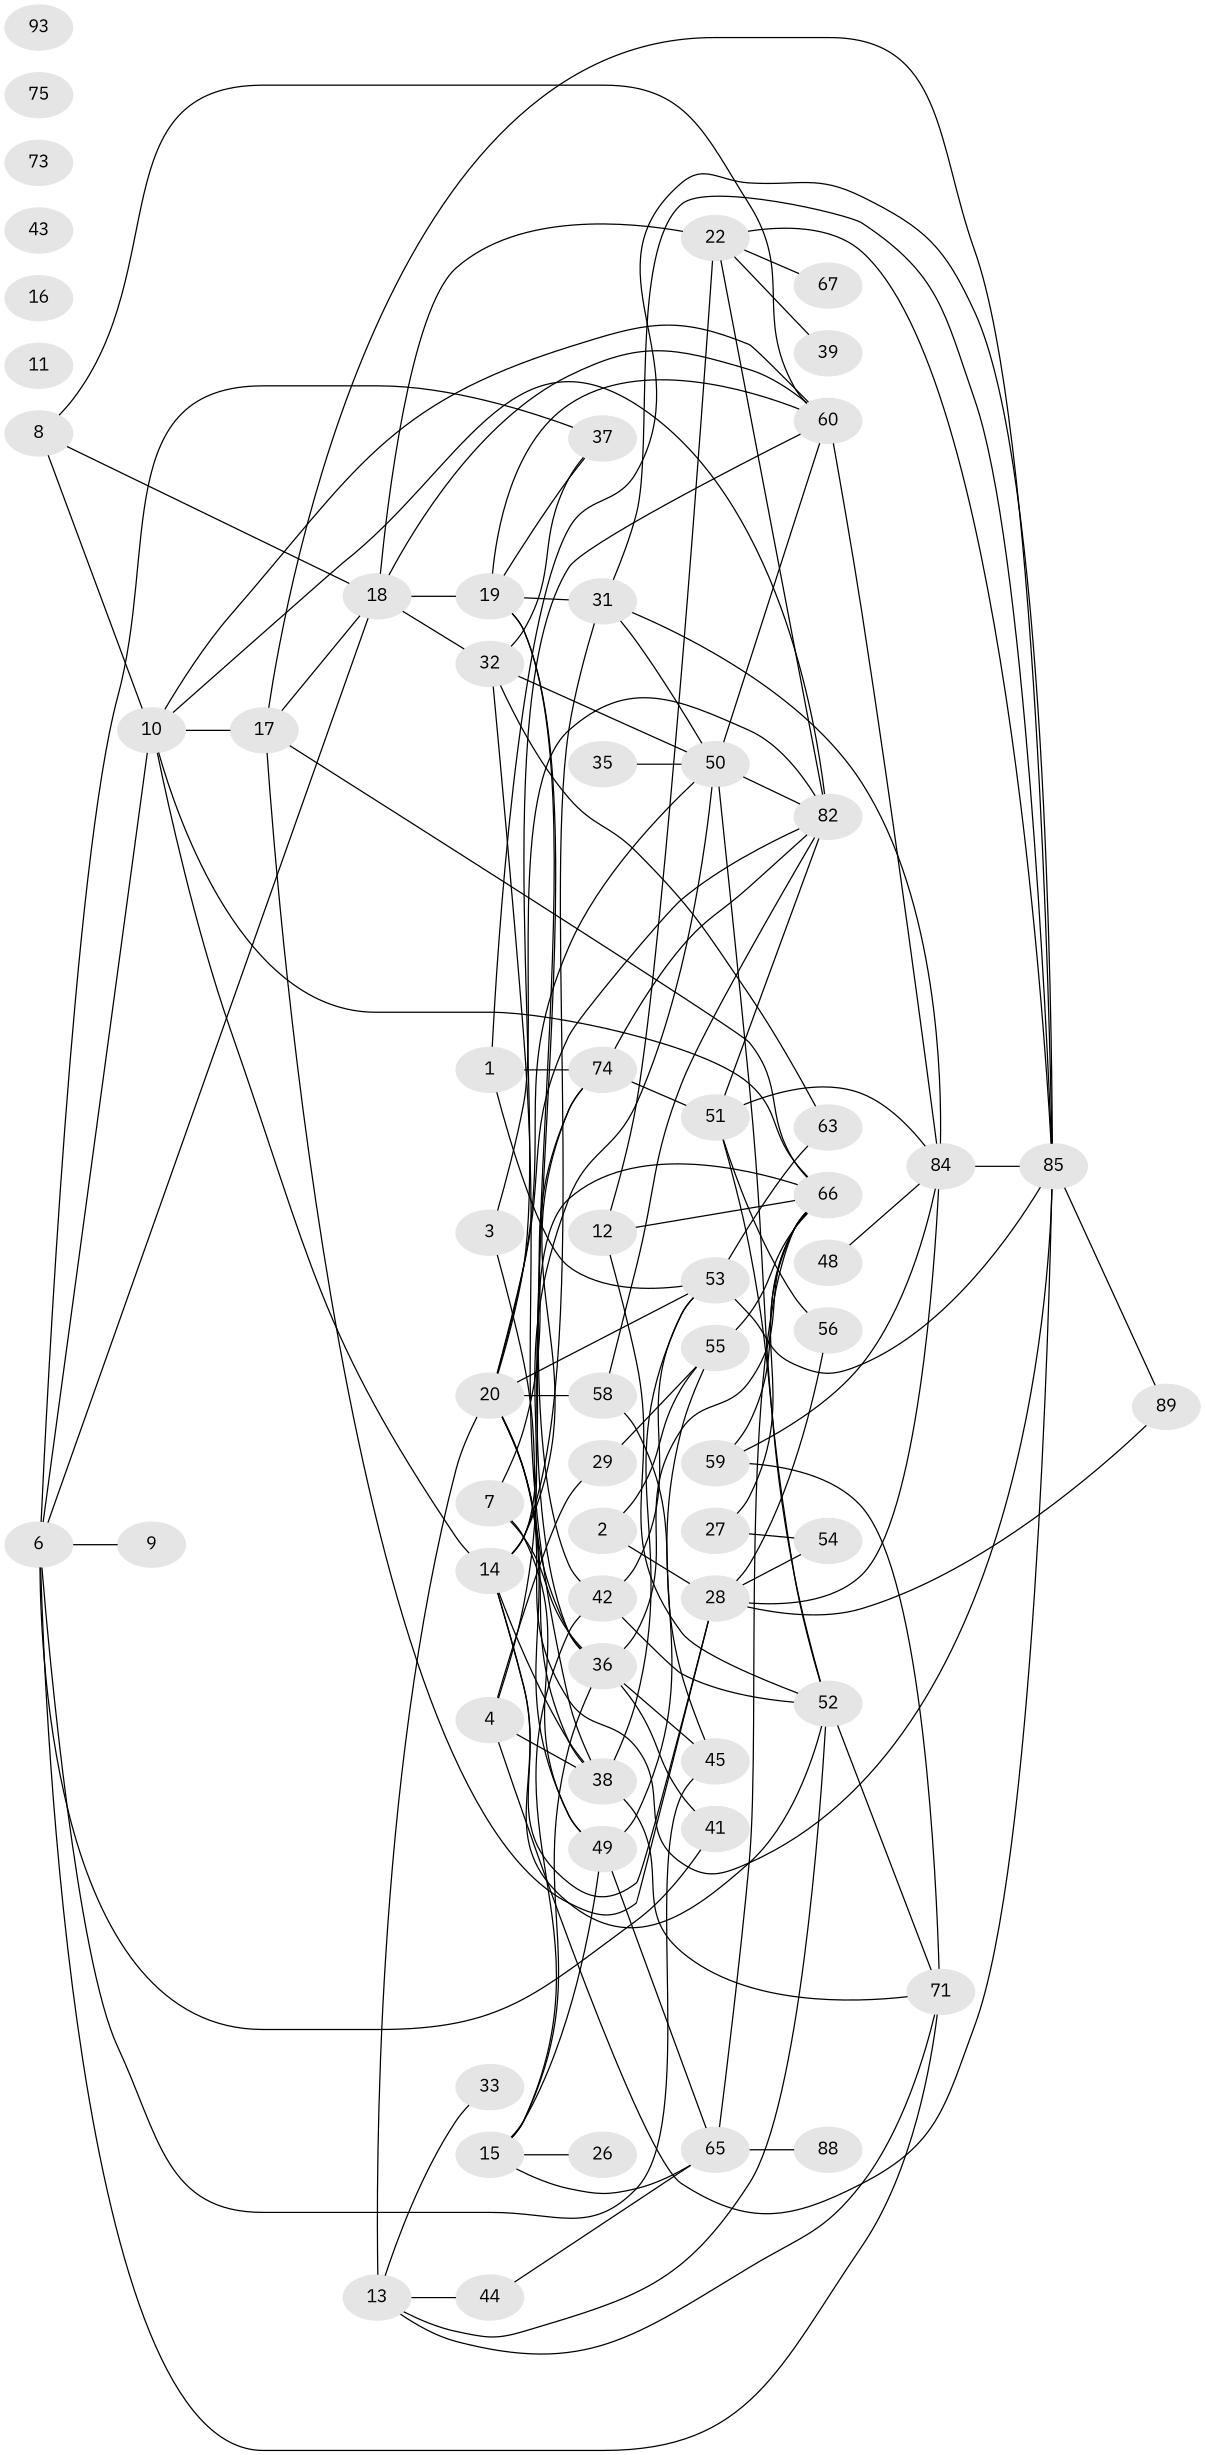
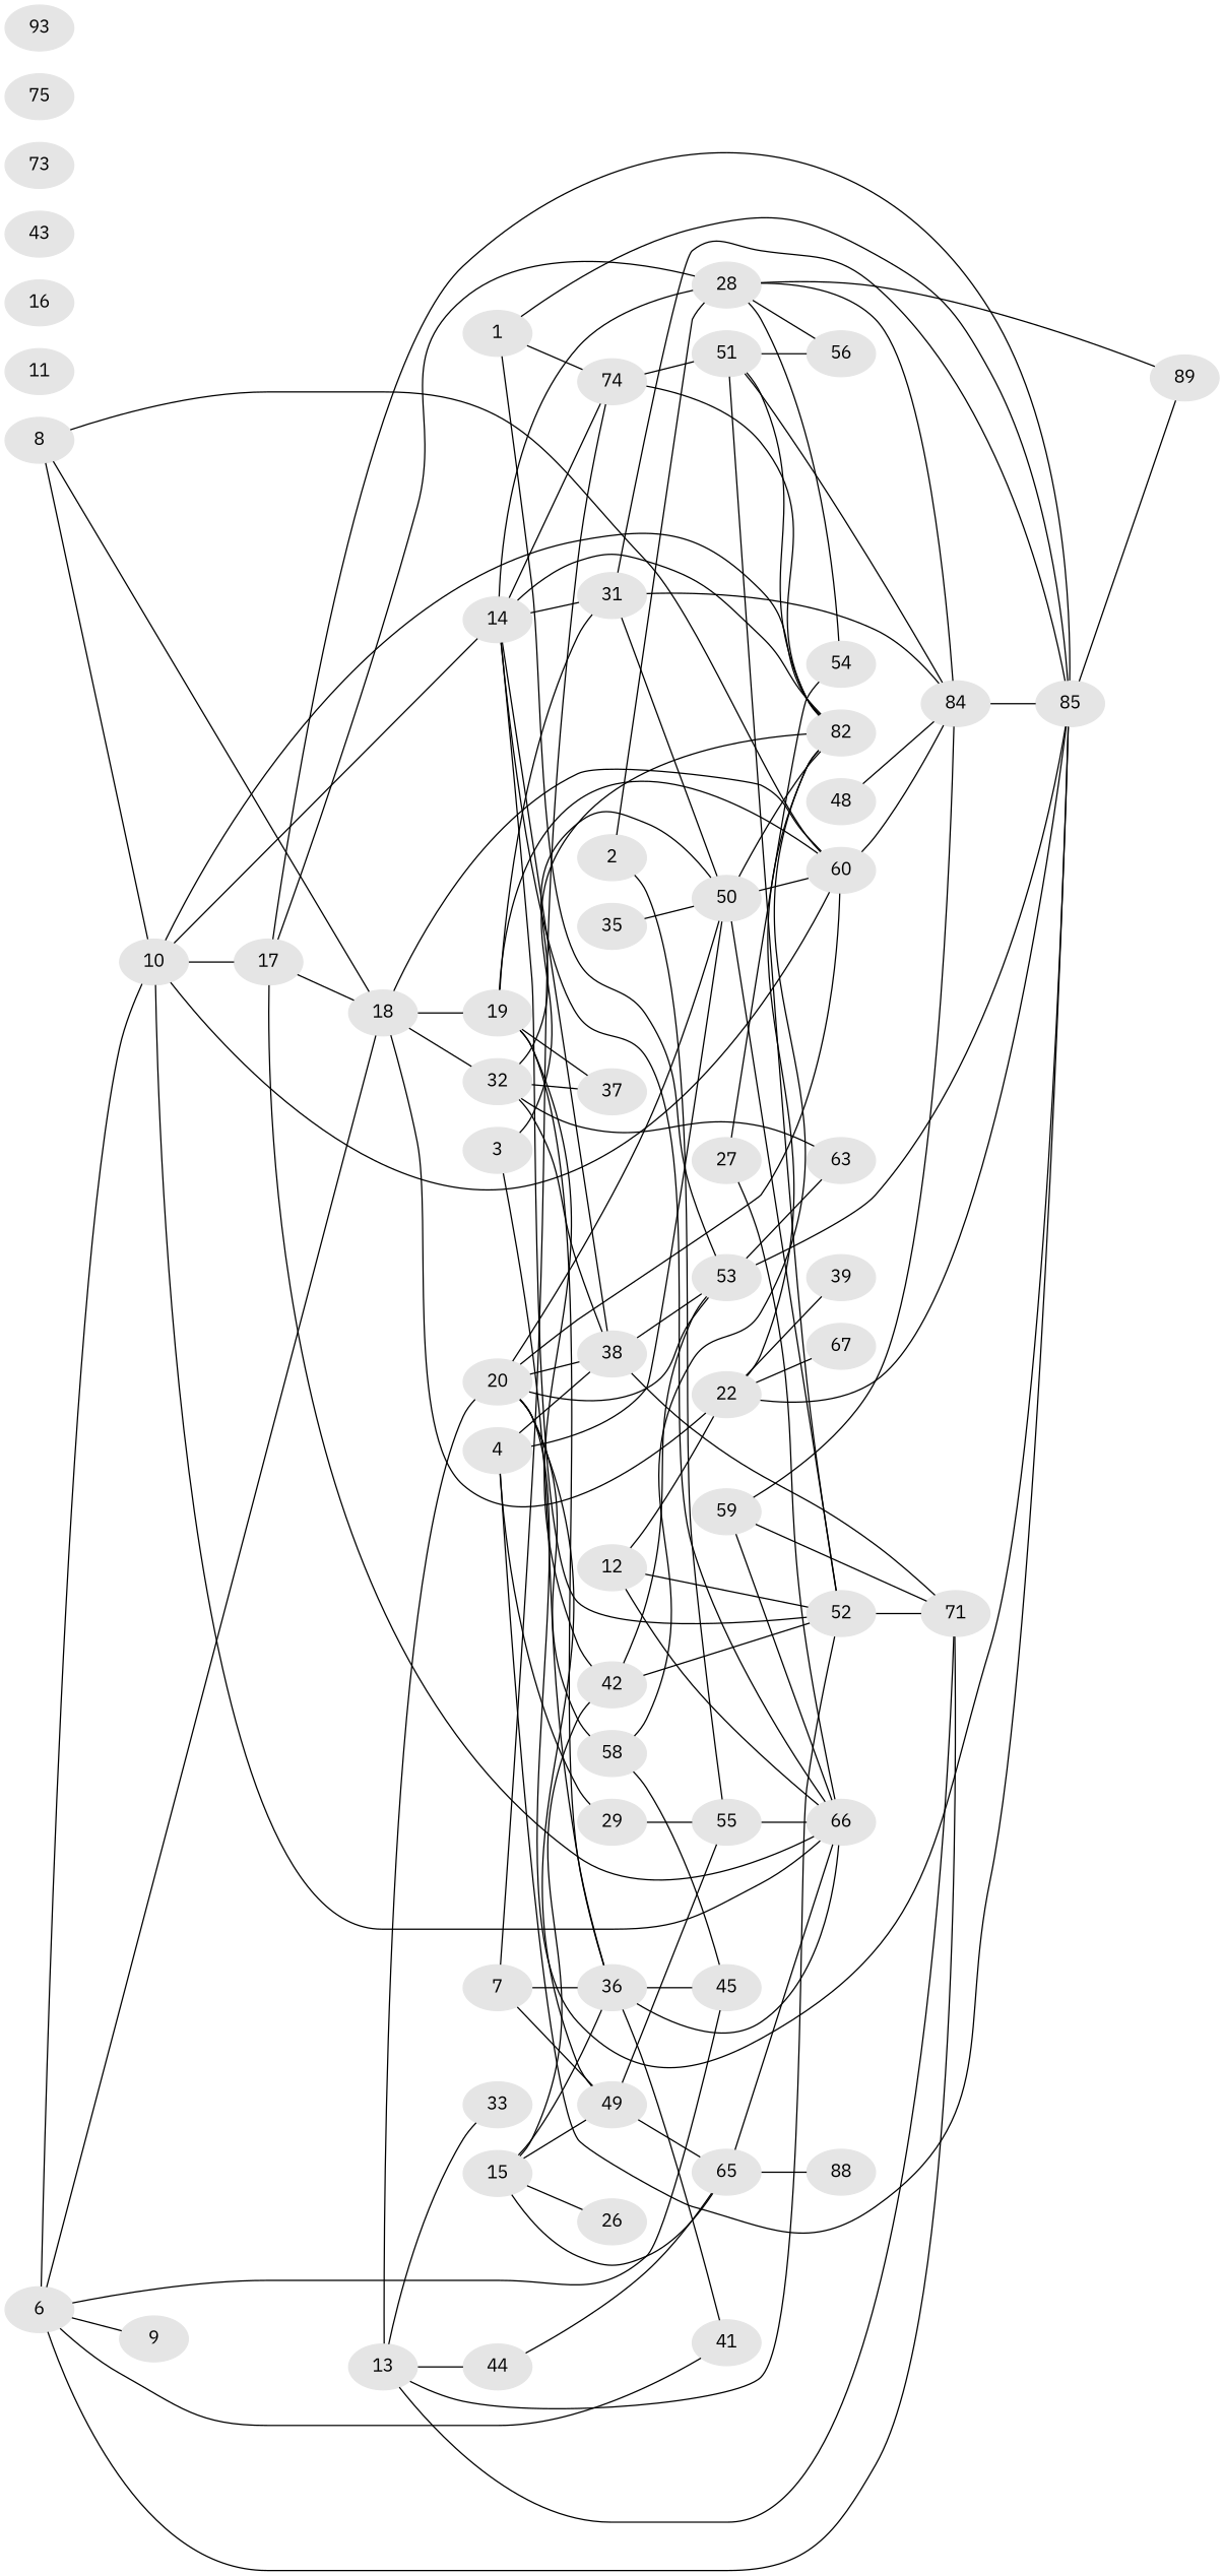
  graph {
    fontname="IBM Plex Sans"
    rankdir=LR
    node [color=gray90 fontname="IBM Plex Sans" style=filled]
    edge [fontname="IBM Plex Sans"]
    1 [super="+5"]
    n2 [label=74 super="+68"]
    53 [super="+69"]
    85 [super="+98"]
    82 [super="+94"]
    51
    63
    89
    28 [super="+34"]
    54
    56
    84 [super="+95"]
    2
    55 [super="+61"]
    66 [super="+77"]
    3 [super="+74"]
    36 [super="+64"]
    45
    41
    4 [super="+25"]
    29 [super="+57"]
    38 [super="+86"]
    50 [super="+78"]
    71 [super="+97"]
    60 [super="+92"]
    52 [super="+79"]
    6 [super="+30"]
    9
    10 [super="+76"]
    18 [super="+46"]
    37 [super="+70"]
    14 [super="+80"]
    17 [super="+23"]
    22 [super="+47"]
    19 [super="+87"]
    32 [super="+72"]
    7 [super="+91"]
    49
    65
    8
    31
    11 [super="+81"]
    12 [super="+40"]
    39
    67
    20 [super="+96"]
    58
    13
    33
    44
    15 [super="+21"]
    26 [super="+83"]
    42 [super="+90"]
    88
    16
    27
    35 [super="+62"]
    43
    48
    59
    73
    75
    93
    1 -- n2
    1 -- 53
    1 -- 85
    n2 -- 82
    n2 -- 51
    53 -- 85
    53 -- 63 [weight=2]
    85 -- 89
    51 -- 82
    51 -- 56
    51 -- 84
    51 -- 52
    28 -- 89
    28 -- 54
    28 -- 56
    28 -- 84
    84 -- 85
    2 -- 28
    2 -- 55
    55 -- 66
    3 -- 82
    3 -- 36
    36 -- 66
    36 -- 45
    36 -- 41
    4 -- 85
    4 -- 29
    4 -- 38
    4 -- 50
    29 -- 55
    38 -- 53
    38 -- 71
    50 -- 82
    50 -- 60
    50 -- 52
    60 -- 84
    52 -- 71
    6 -- 45
    6 -- 41
    6 -- 71
    6 -- 9
    6 -- 10
    6 -- 18
-   6 -- 37
    10 -- 82
    10 -- 66
    10 -- 60
    10 -- 14
    10 -- 17
    18 -- 60
    18 -- 22
    18 -- 19
    18 -- 32
    14 -- n2
    14 -- 28
    14 -- 66
    14 -- 38
    14 -- 52
    14 -- 31
    17 -- 85
    17 -- 28
    17 -- 66
    17 -- 18
    22 -- 85
    22 -- 82
    22 -- 39
    22 -- 67
    19 -- 36
    19 -- 60
    19 -- 37
    19 -- 31
    19 -- 42
    32 -- 63
    32 -- 38
    32 -- 50
    32 -- 37
    7 -- n2
    7 -- 36
    7 -- 49
    49 -- 55
    49 -- 65
    65 -- 66
    65 -- 88
    8 -- 60
    8 -- 10
    8 -- 18
    31 -- 85
    31 -- 84
    31 -- 50
    12 -- 66
    12 -- 52
    12 -- 22
    20 -- 53
    20 -- 85
-   20 -- 82
+   14 -- 82
    20 -- 38
    20 -- 50
    20 -- 60
    20 -- 49
    20 -- 58
    58 -- 82
    58 -- 45
    13 -- 71
    13 -- 52
    13 -- 20
    13 -- 33
    13 -- 44
    44 -- 65
    15 -- 36
    15 -- 49
    15 -- 65
    15 -- 26
    15 -- 42
    42 -- 53
    42 -- 52
    27 -- 54
    27 -- 66
    35 -- 50
    48 -- 84
    59 -- 84
    59 -- 66
    59 -- 71
  }
